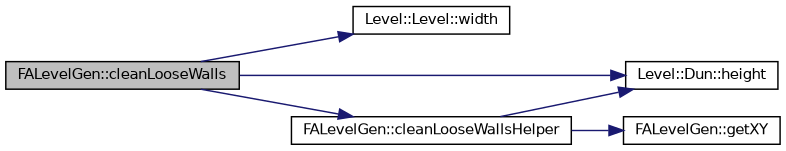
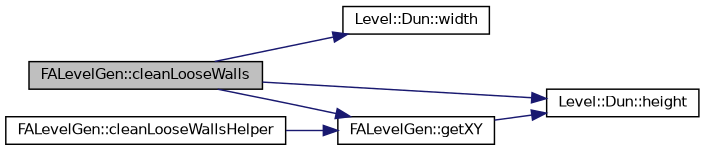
  digraph {
    rankdir=LR
    node [color=black fillcolor=white fontname=Helvetica fontsize=10 shape=record style=filled]
    edge [color=midnightblue fontname=Helvetica fontsize=10 labelfontname=Helvetica labelfontsize=10 style=solid]
    n1 [fillcolor=grey75 fontcolor=black height=0.2 label="FALevelGen::cleanLooseWalls" width=0.4]
-   n2 [height=0.2 label="Level::Level::width" width=0.4]
+   n2 [height=0.2 label="Level::Dun::width" width=0.4]
    n3 [height=0.2 label="Level::Dun::height" width=0.4]
    n4 [height=0.2 label="FALevelGen::cleanLooseWallsHelper" width=0.4]
    n5 [height=0.2 label="FALevelGen::getXY" width=0.4]
    n1 -> n2
    n1 -> n3
-   n1 -> n4
+   n1 -> n5
    n4 -> n5
-   n4 -> n3
+   n5 -> n3
  }
